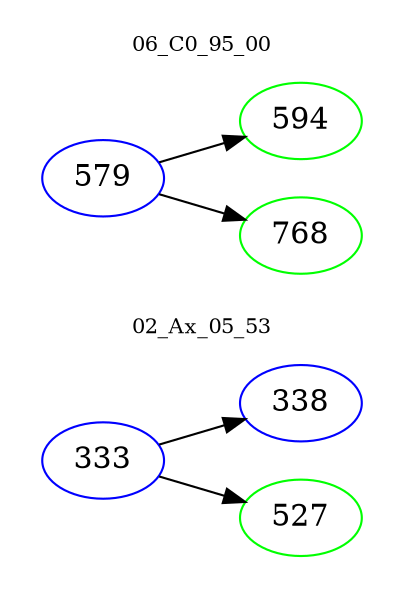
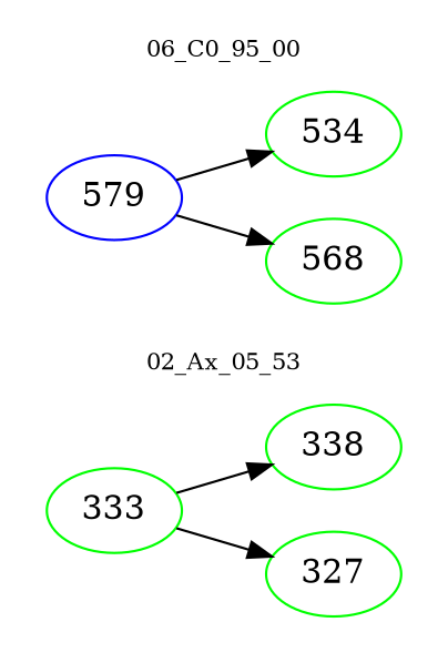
  digraph {
    rankdir=LR
    node [color=green]
    edge [color=black]
-   n1 [color=blue label=333]
-   n2 [label=527]
-   n3 [color=blue label=338]
+   n1 [label=333]
+   n2 [label=327]
+   n3 [label=338]
    n4 [color=blue label=579]
-   n5 [label=768]
-   n6 [label=594]
+   n5 [label=568]
+   n6 [label=534]
    subgraph cluster_1 {
      color=white
      fontsize=10
      label="02_Ax_05_53"
      n1
      n2
      n3
    }
    subgraph cluster_2 {
      color=white
      fontsize=10
      label="06_C0_95_00"
      n4
      n5
      n6
    }
    n1 -> n2
    n1 -> n3
    n4 -> n5
    n4 -> n6
  }
